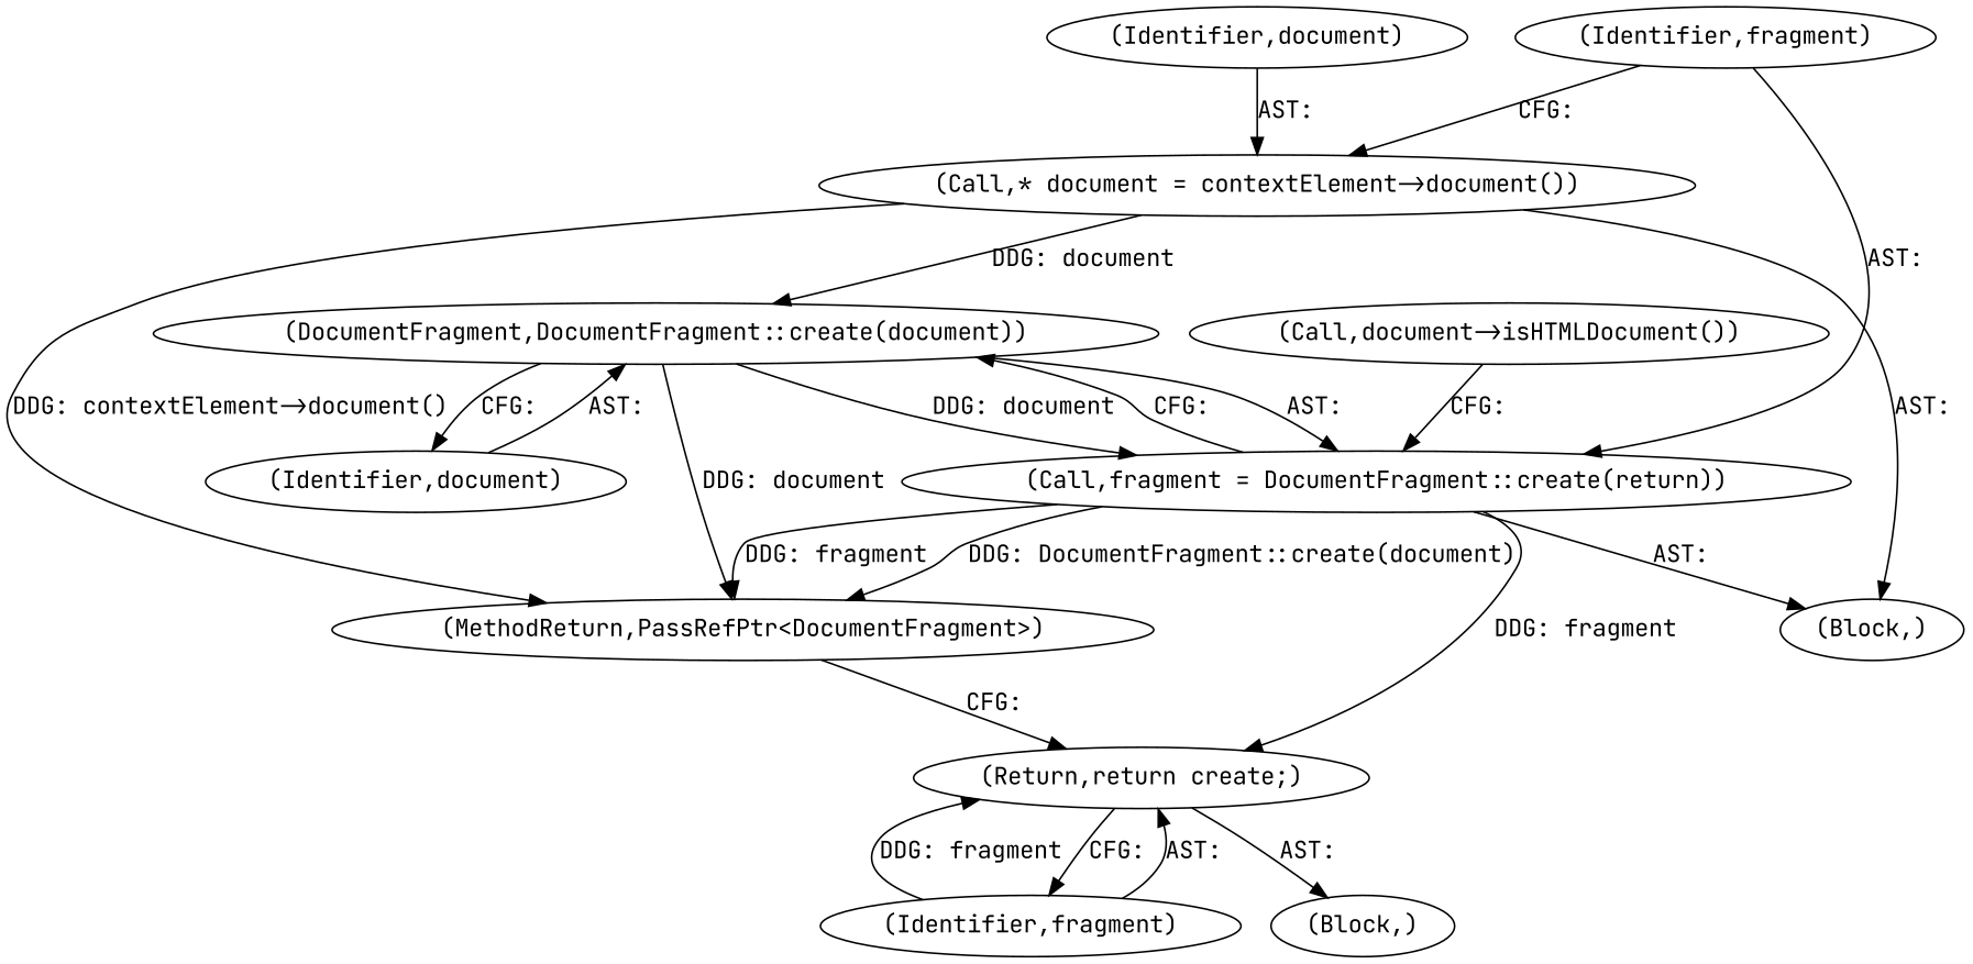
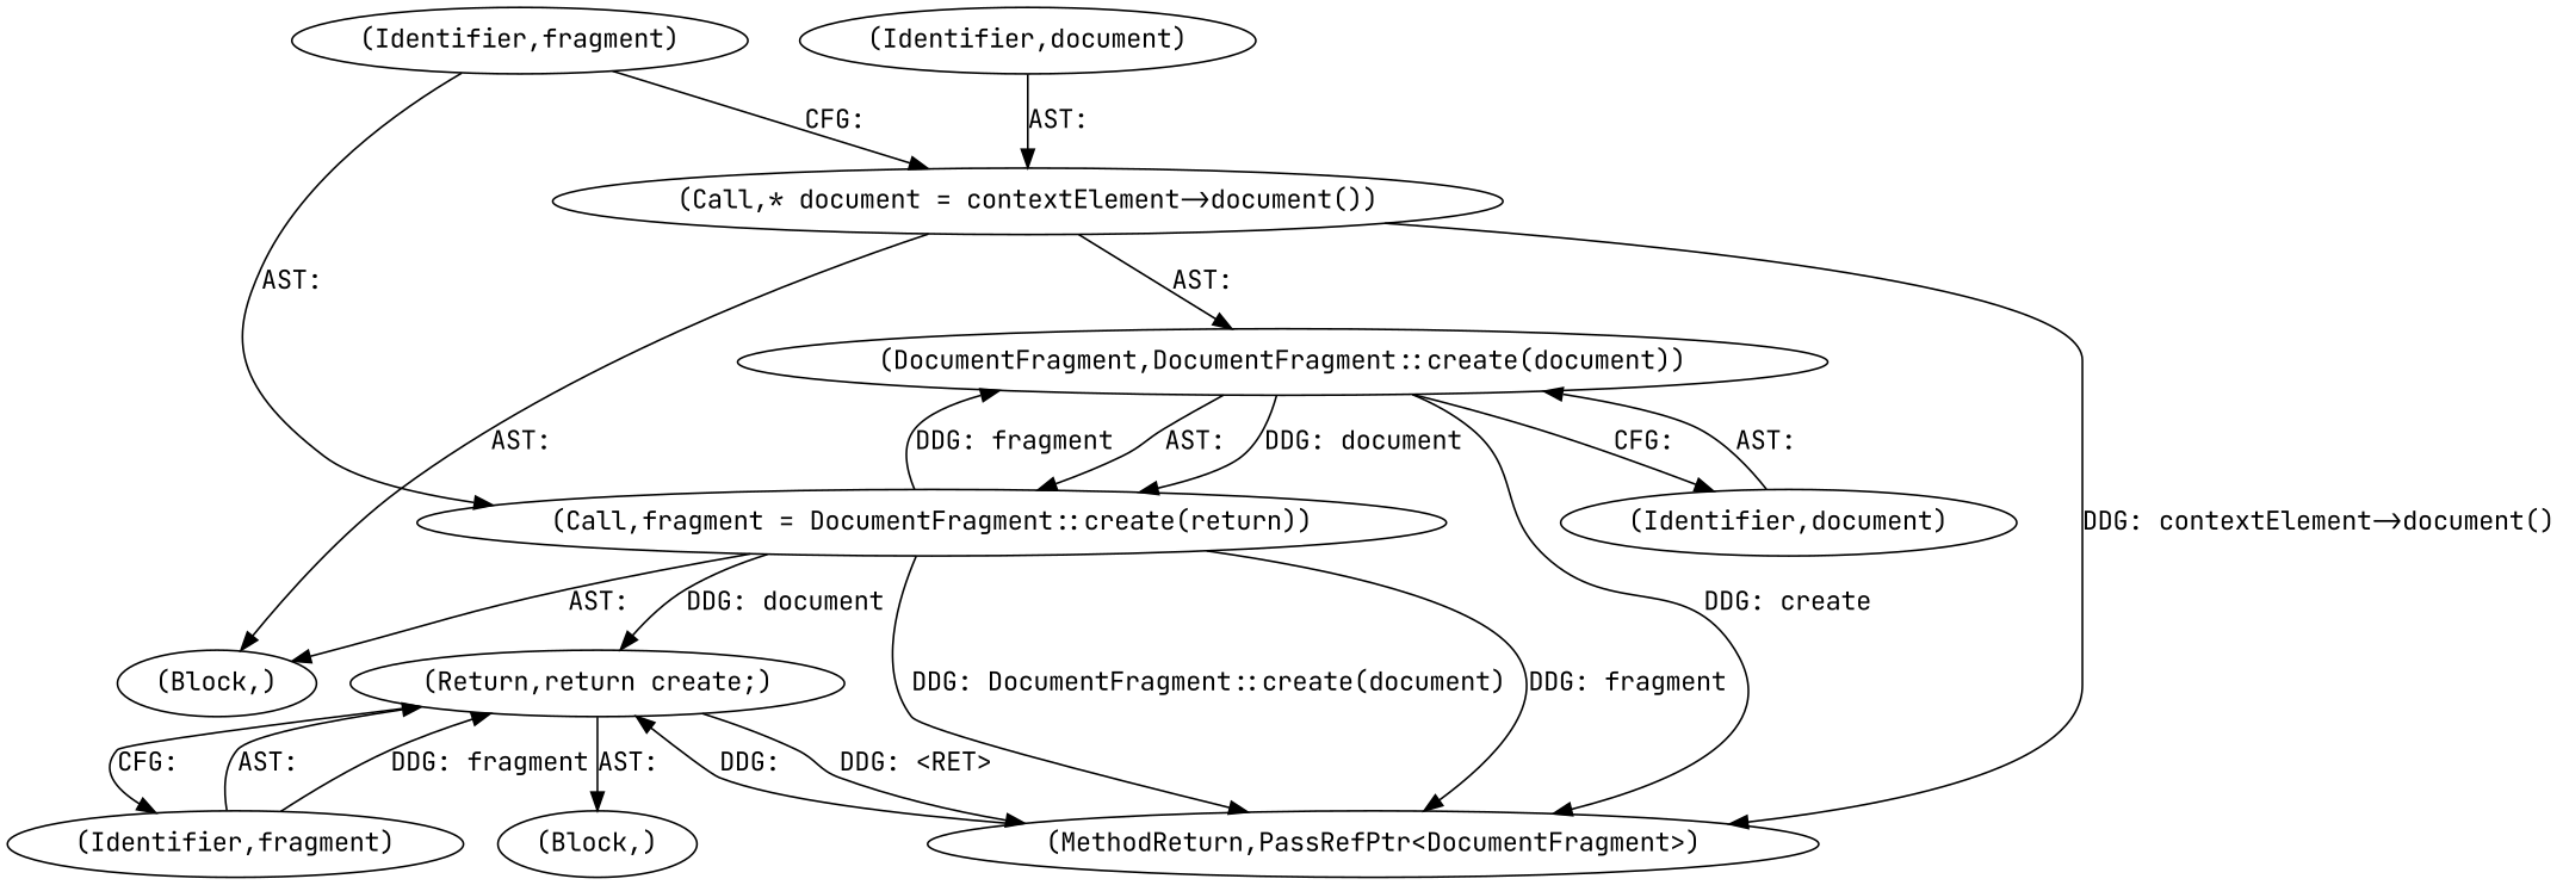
  digraph {
    fontname="JetBrains Mono"
    node [fontname="JetBrains Mono"]
    edge [fontname="JetBrains Mono"]
    n1 [label="(DocumentFragment,DocumentFragment::create(document))"]
    n2 [label="(Call,fragment = DocumentFragment::create(return))"]
    n3 [label="(MethodReturn,PassRefPtr<DocumentFragment>)"]
    n4 [label="(Identifier,document)"]
    n5 [label="(Block,)"]
    n6 [label="(Return,return create;)"]
    n7 [label="(Call,* document = contextElement->document())"]
    n8 [label="(Identifier,fragment)"]
    n9 [label="(Block,)"]
    n10 [label="(Identifier,fragment)"]
    n11 [label="(Identifier,document)"]
-   n12 [label="(Call,document->isHTMLDocument())"]
    n1 -> n2 [label="AST: "]
    n1 -> n2 [label="DDG: document"]
-   n1 -> n3 [label="DDG: document"]
+   n1 -> n3 [label="DDG: create"]
    n1 -> n4 [label="CFG: "]
-   n2 -> n1 [label="CFG: "]
+   n2 -> n1 [label="DDG: fragment"]
    n2 -> n3 [label="DDG: fragment"]
    n2 -> n3 [label="DDG: DocumentFragment::create(document)"]
    n2 -> n5 [label="AST: "]
-   n2 -> n6 [label="DDG: fragment"]
-   n3 -> n6 [label="CFG: "]
+   n2 -> n6 [label="DDG: document"]
+   n3 -> n6 [label="DDG: "]
    n4 -> n1 [label="AST: "]
+   n6 -> n3 [label="DDG: <RET>"]
    n6 -> n8 [label="CFG: "]
    n6 -> n9 [label="AST: "]
-   n7 -> n1 [label="DDG: document"]
+   n7 -> n1 [label="AST: "]
    n7 -> n3 [label="DDG: contextElement->document()"]
    n7 -> n5 [label="AST: "]
    n8 -> n6 [label="AST: "]
    n8 -> n6 [label="DDG: fragment"]
    n10 -> n2 [label="AST: "]
    n10 -> n7 [label="CFG: "]
    n11 -> n7 [label="AST: "]
-   n12 -> n2 [label="CFG: "]
  }
